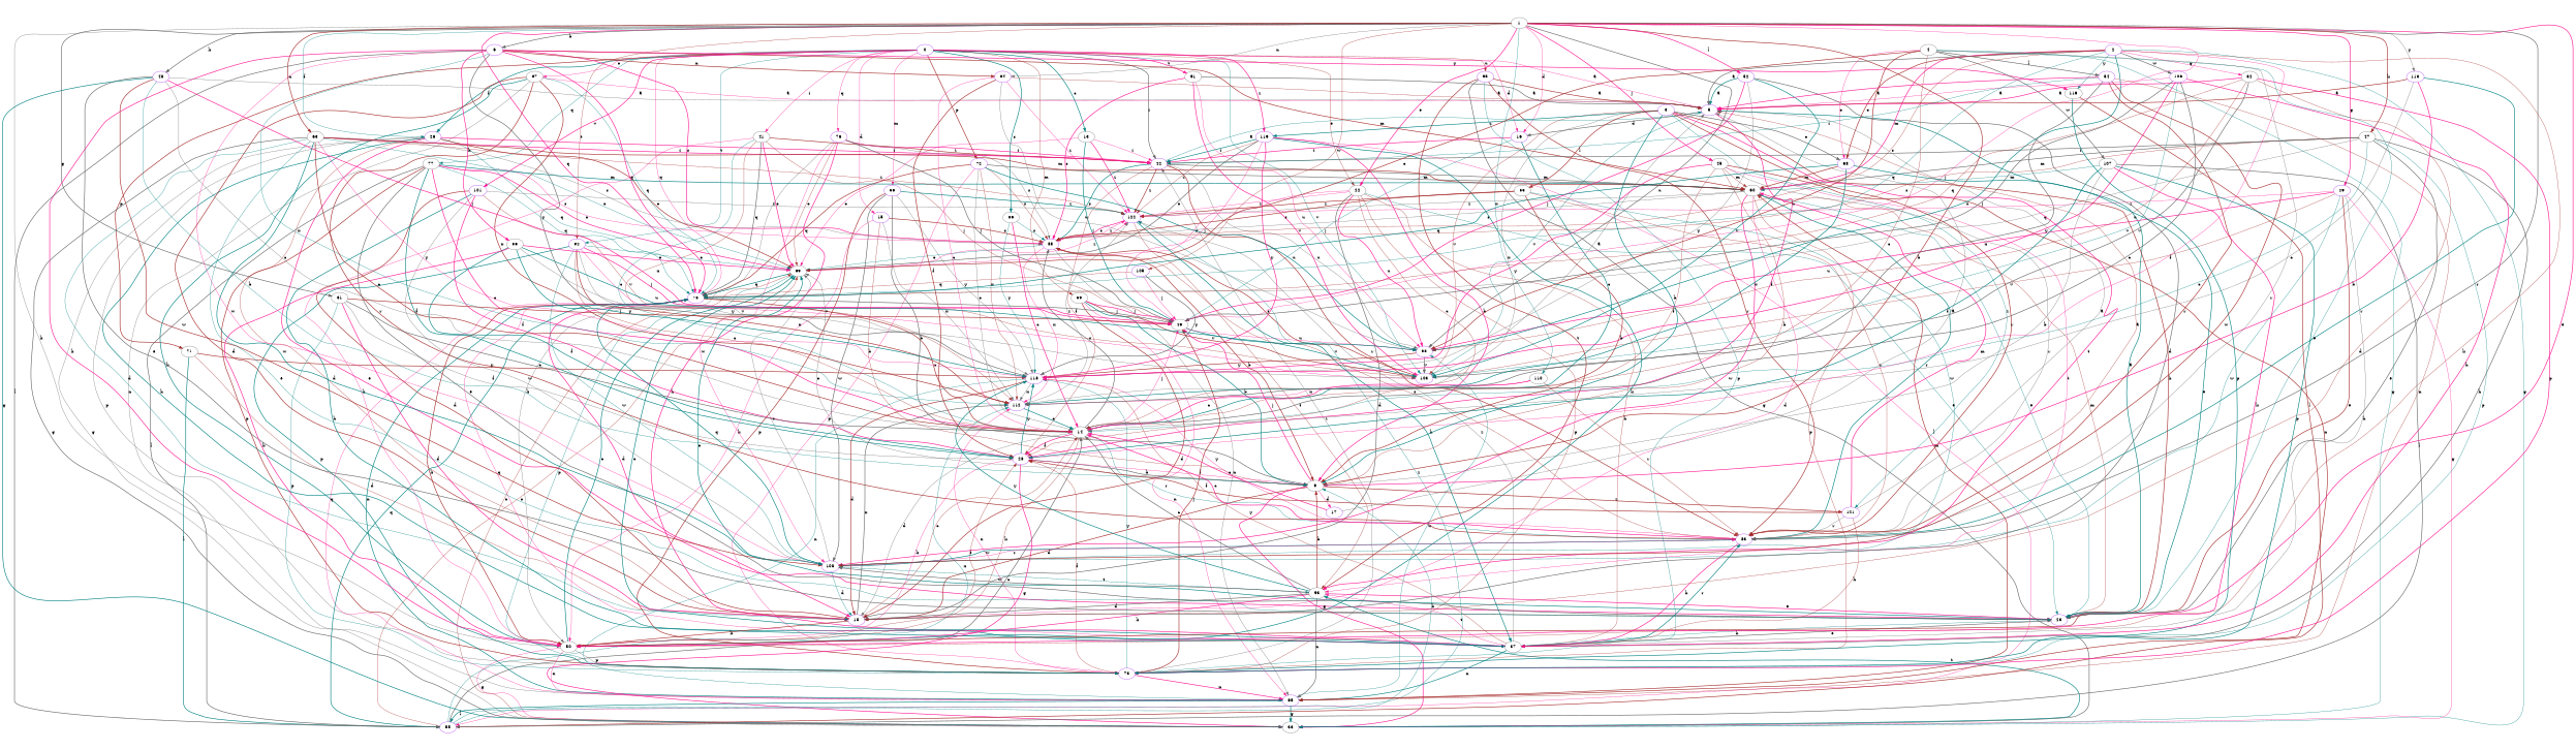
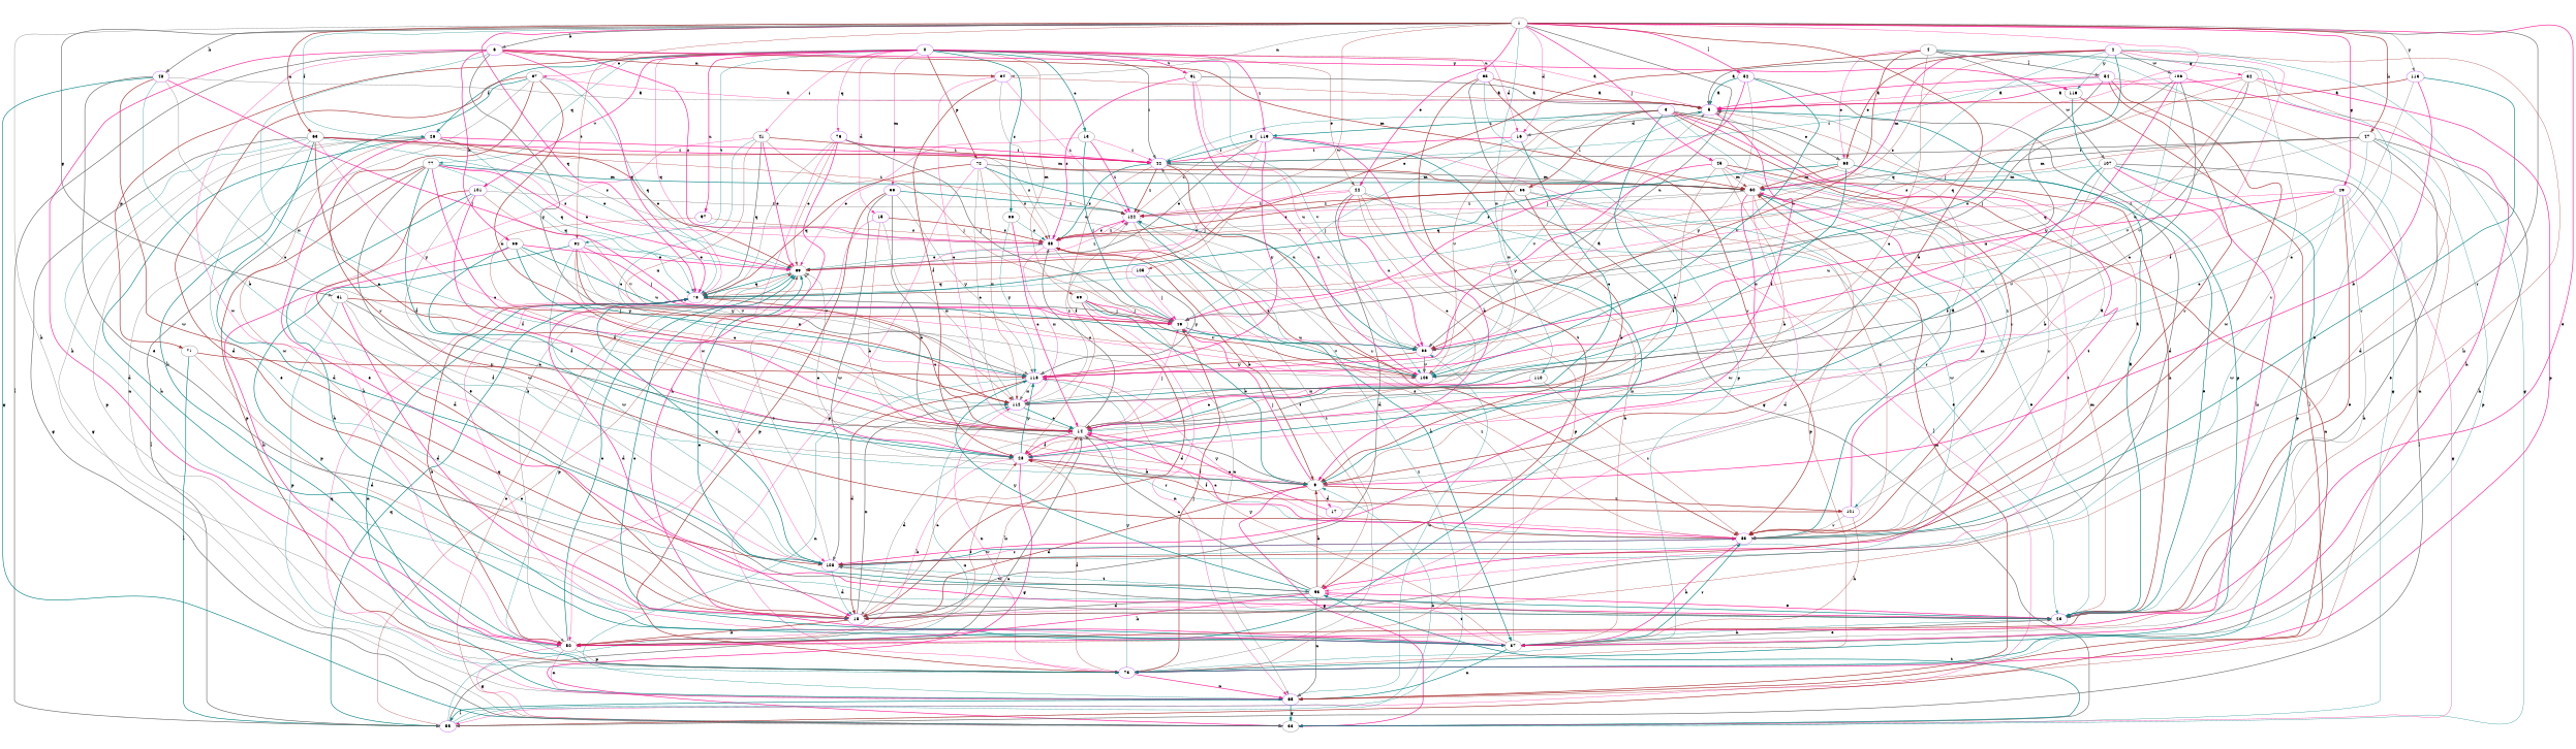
  strict digraph {
    node [color=purple]
    edge [color=deeppink style=bold]
    0
    5
    13 [color=gray40]
    15
    16
    22 [color=gray40]
    26
    41 [color=gray40]
    42
    56
    59 [color=gray40]
    67 [color=gray40]
    71 [color=gray40]
    72
    76
    77 [color=gray40]
    78
    86 [color=gray40]
    91 [color=gray40]
    92
    95
+   97
    101
    103
    119
    28
    46 [color=gray40]
    69 [color=gray40]
    122
    9 [color=gray40]
    50 [color=gray40]
    88
    112
    14 [color=gray40]
    23
    98
    18
    37 [color=gray40]
    73
    33 [color=gray40]
    83
    60 [color=gray40]
    108
    118
    65
    55
    93 [color=gray40]
    1 [color=gray40]
    6
    29
    31 [color=gray40]
    45 [color=gray40]
    47 [color=gray40]
    48
    52
    63 [color=gray40]
    64
    105
    110 [color=gray40]
    113
    116 [color=gray40]
    36 [color=gray40]
    121
    17
    2
    32 [color=gray40]
-   68
+   68 [color=gray40]
    106
    3
    53 [color=gray40]
    4 [color=gray40]
    54
    107 [color=gray40]
    0 -> 5 [label=a style=solid]
    0 -> 13 [color=teal label=c]
    0 -> 15 [label=d style=solid]
    0 -> 16 [label=d style=solid]
    0 -> 22 [color=brown label=e style=solid]
    0 -> 26 [color=teal label=f]
    0 -> 41 [label=i style=solid]
    0 -> 42 [color=gray40 label=i]
    0 -> 56 [label=m style=solid]
    0 -> 59 [color=brown label=m style=solid]
    0 -> 67 [label=o style=solid]
    0 -> 71 [color=brown label=p]
    0 -> 72 [color=brown label=p]
    0 -> 76 [label=q style=solid]
    0 -> 77 [color=teal label=q style=solid]
    0 -> 78 [label=q style=solid]
    0 -> 86 [color=teal label=s]
    0 -> 91 [label=t]
    0 -> 92 [color=teal label=t style=solid]
    0 -> 95 [color=brown label=u style=solid]
+   0 -> 97 [label=u]
    0 -> 101 [label=v]
    0 -> 103 [color=teal label=v style=solid]
    0 -> 119 [label=z]
    5 -> 16 [color=gray40 label=d]
    5 -> 103 [color=teal label=v style=solid]
    5 -> 28 [label=f]
    13 -> 42 [label=i style=solid]
    13 -> 46 [color=teal label=j]
    13 -> 69 [label=o style=solid]
    13 -> 122 [label=z]
    15 -> 9 [color=brown label=b style=solid]
    15 -> 50 [label=k style=solid]
    15 -> 88 [color=brown label=s]
    15 -> 112 [color=gray40 label=x style=solid]
    16 -> 42 [label=i]
    16 -> 46 [color=teal label=j style=solid]
    16 -> 14 [color=teal label=c]
    22 -> 69 [label=o style=solid]
    22 -> 122 [label=z style=solid]
    22 -> 14 [color=brown label=c style=solid]
    22 -> 23 [color=teal label=e style=solid]
    22 -> 98 [label=u]
    22 -> 18 [color=gray40 label=d]
    22 -> 37 [color=brown label=h style=solid]
    22 -> 73 [color=brown label=p style=solid]
    26 -> 42 [label=i]
    26 -> 78 [color=teal label=q style=solid]
    26 -> 69 [color=brown label=o]
    26 -> 23 [label=e]
    26 -> 18 [color=brown label=d style=solid]
    26 -> 37 [color=teal label=h]
    26 -> 73 [color=gray40 label=p style=solid]
    26 -> 33 [color=gray40 label=g style=solid]
    41 -> 42 [color=brown label=i]
    41 -> 78 [color=gray40 label=q]
    41 -> 46 [color=brown label=j style=solid]
    41 -> 69 [label=o]
    41 -> 50 [label=k style=solid]
    41 -> 112 [color=brown label=x style=solid]
    41 -> 14 [color=teal label=c style=solid]
    42 -> 5 [color=teal label=a style=solid]
    42 -> 28 [color=brown label=f style=solid]
    42 -> 122 [color=brown label=z]
    42 -> 88 [color=teal label=s]
    42 -> 98 [color=gray40 label=u style=solid]
    42 -> 83 [color=brown label=r]
    42 -> 60 [color=gray40 label=m]
    56 -> 122 [color=teal label=z]
    56 -> 9 [color=gray40 label=b]
    56 -> 73 [color=brown label=p]
    56 -> 108 [color=gray40 label=w]
    56 -> 118 [color=gray40 label=y style=solid]
    59 -> 103 [color=brown label=v]
    59 -> 46 [label=j]
    59 -> 9 [color=teal label=b]
    59 -> 18 [color=brown label=d]
    59 -> 65 [label=n style=solid]
    67 -> 5 [label=a style=solid]
    67 -> 78 [color=teal label=q style=solid]
    67 -> 50 [color=teal label=k]
    67 -> 112 [color=brown label=x]
    67 -> 18 [color=brown label=d]
    67 -> 83 [color=brown label=r]
    67 -> 65 [color=gray40 label=n style=solid]
    71 -> 18 [color=brown label=d style=solid]
    71 -> 118 [color=brown label=y]
    71 -> 55 [color=teal label=l]
    72 -> 78 [color=brown label=q]
    72 -> 88 [color=brown label=s style=solid]
    72 -> 112 [color=brown label=x style=solid]
    72 -> 14 [color=gray40 label=c style=solid]
    72 -> 98 [color=teal label=u]
    72 -> 73 [label=p style=solid]
    72 -> 60 [color=gray40 label=m]
    76 -> 42 [label=i]
    76 -> 46 [color=gray40 label=j]
    76 -> 69 [color=brown label=o style=solid]
    76 -> 50 [color=gray40 label=k style=solid]
    76 -> 88 [color=gray40 label=s style=solid]
    76 -> 37 [label=h]
    76 -> 108 [label=w style=solid]
    77 -> 78 [color=teal label=q style=solid]
    77 -> 28 [color=teal label=f]
    77 -> 69 [label=o]
    77 -> 88 [label=s style=solid]
    77 -> 14 [label=c]
    77 -> 23 [color=gray40 label=e]
    77 -> 73 [color=brown label=p]
    77 -> 60 [color=teal label=m]
    77 -> 55 [color=gray40 label=l]
    78 -> 46 [color=gray40 label=j]
    78 -> 50 [color=brown label=k]
    78 -> 14 [color=brown label=c]
    78 -> 18 [label=d]
    78 -> 65 [color=teal label=n]
    86 -> 88 [color=teal label=s style=solid]
    86 -> 14 [label=c]
    86 -> 118 [color=teal label=y style=solid]
    91 -> 5 [color=gray40 label=a]
    91 -> 103 [label=v]
    91 -> 88 [label=s]
    91 -> 98 [label=u style=solid]
    92 -> 103 [label=v style=solid]
    92 -> 46 [label=j]
    92 -> 69 [color=teal label=o style=solid]
    92 -> 112 [color=brown label=x]
    92 -> 14 [color=brown label=c style=solid]
    92 -> 73 [color=teal label=p]
    92 -> 108 [color=teal label=w style=solid]
    92 -> 118 [color=gray40 label=y style=solid]
    95 -> 5 [color=brown label=a]
    95 -> 73 [color=teal label=p style=solid]
    95 -> 33 [color=gray40 label=g]
    95 -> 83 [color=brown label=r]
    95 -> 93 [color=brown label=t]
+   97 -> 28 [color=brown label=f style=solid]
+   97 -> 88 [color=brown label=s style=solid]
    101 -> 103 [color=brown label=v style=solid]
    101 -> 28 [label=f]
    101 -> 122 [color=gray40 label=z style=solid]
    101 -> 18 [color=brown label=d]
    101 -> 37 [color=teal label=h]
    101 -> 108 [color=gray40 label=w style=solid]
    103 -> 5 [color=gray40 label=a style=solid]
    103 -> 88 [color=brown label=s]
    119 -> 42 [color=teal label=i]
    119 -> 46 [label=j style=solid]
    119 -> 69 [color=gray40 label=o]
    119 -> 122 [color=brown label=z style=solid]
    119 -> 9 [label=b]
    119 -> 50 [color=teal label=k]
    119 -> 118 [label=y]
    119 -> 55 [label=l style=solid]
    28 -> 9 [color=gray40 label=b]
    28 -> 50 [label=k style=solid]
    28 -> 33 [label=g]
    28 -> 118 [color=teal label=y]
    46 -> 103 [color=teal label=v]
    46 -> 98 [label=u style=solid]
    69 -> 78 [color=teal label=q]
    69 -> 122 [label=z style=solid]
    69 -> 73 [color=teal label=p style=solid]
    122 -> 88 [label=s]
    122 -> 37 [color=teal label=h]
    122 -> 93 [color=brown label=t style=solid]
    9 -> 28 [label=f style=solid]
    9 -> 46 [label=j]
    9 -> 69 [color=gray40 label=o style=solid]
    9 -> 18 [color=brown label=d]
    9 -> 33 [label=g]
    9 -> 121 [color=brown label=z]
    9 -> 17 [label=d style=solid]
    50 -> 28 [color=brown label=f style=solid]
    50 -> 69 [color=teal label=o]
    50 -> 73 [color=gray40 label=p style=solid]
    50 -> 33 [label=g style=solid]
    50 -> 65 [label=n style=solid]
    88 -> 69 [color=teal label=o style=solid]
    88 -> 122 [label=z style=solid]
    88 -> 9 [color=brown label=b]
    88 -> 112 [label=x style=solid]
    88 -> 65 [color=gray40 label=n style=solid]
    112 -> 122 [color=gray40 label=z style=solid]
    112 -> 14 [color=teal label=c]
    14 -> 28 [label=f]
    14 -> 46 [label=j style=solid]
    14 -> 50 [color=brown label=k style=solid]
    14 -> 88 [color=gray40 label=s]
    14 -> 18 [color=gray40 label=d style=solid]
    14 -> 83 [color=teal label=r style=solid]
    23 -> 5 [color=teal label=a]
    23 -> 69 [color=teal label=o]
    23 -> 37 [color=teal label=h style=solid]
    23 -> 60 [color=brown label=m style=solid]
    98 -> 103 [color=gray40 label=v]
    98 -> 118 [color=brown label=y]
    18 -> 50 [color=brown label=k]
    18 -> 112 [color=gray40 label=x]
    18 -> 14 [color=brown label=c style=solid]
    37 -> 78 [label=q style=solid]
    37 -> 69 [color=teal label=o]
    37 -> 122 [color=gray40 label=z style=solid]
    37 -> 23 [color=gray40 label=e]
    37 -> 83 [color=teal label=r]
    37 -> 118 [color=brown label=y style=solid]
    37 -> 65 [color=teal label=n]
    37 -> 93 [label=t style=solid]
    73 -> 42 [color=gray40 label=i style=solid]
    73 -> 28 [color=brown label=f style=solid]
    73 -> 46 [color=brown label=j]
    73 -> 112 [label=x style=solid]
    73 -> 118 [color=teal label=y style=solid]
    73 -> 65 [label=n]
    33 -> 69 [color=brown label=o style=solid]
    33 -> 93 [color=teal label=t]
    83 -> 5 [color=brown label=a style=solid]
    83 -> 88 [color=brown label=s style=solid]
    83 -> 14 [label=c]
    83 -> 37 [label=h]
    83 -> 108 [color=teal label=w]
    83 -> 118 [label=y style=solid]
    60 -> 122 [color=gray40 label=z style=solid]
    60 -> 88 [color=gray40 label=s style=solid]
    60 -> 23 [color=teal label=e style=solid]
    60 -> 18 [label=d style=solid]
    60 -> 73 [color=brown label=p style=solid]
    60 -> 83 [color=teal label=r]
    60 -> 108 [label=w]
    108 -> 78 [color=teal label=q]
    108 -> 69 [color=gray40 label=o style=solid]
    108 -> 18 [color=teal label=d style=solid]
    108 -> 83 [label=r style=solid]
    108 -> 93 [color=teal label=t style=solid]
    118 -> 112 [color=gray40 label=x style=solid]
    118 -> 18 [color=brown label=d]
    118 -> 65 [color=teal label=n style=solid]
    65 -> 78 [label=q style=solid]
    65 -> 98 [color=teal label=u style=solid]
    65 -> 33 [color=teal label=g]
    65 -> 60 [color=brown label=m]
    65 -> 55 [color=teal label=l]
    55 -> 78 [color=teal label=q]
    55 -> 69 [color=brown label=o style=solid]
    55 -> 122 [color=teal label=z style=solid]
    55 -> 9 [color=teal label=b style=solid]
    55 -> 112 [color=teal label=x style=solid]
    55 -> 14 [color=gray40 label=c]
    93 -> 9 [color=brown label=b]
    93 -> 50 [label=k]
    93 -> 14 [color=gray40 label=c]
    93 -> 23 [label=e]
    93 -> 18 [color=gray40 label=d]
    93 -> 108 [color=gray40 label=w]
    93 -> 118 [color=teal label=y]
    93 -> 65 [color=gray40 label=n]
    1 -> 16 [label=d style=solid]
    1 -> 22 [label=e]
    1 -> 26 [color=teal label=f style=solid]
    1 -> 78 [label=q]
    1 -> 92 [color=brown label=t style=solid]
    1 -> 46 [label=j style=solid]
    1 -> 9 [color=brown label=b]
    1 -> 50 [color=gray40 label=k style=solid]
    1 -> 23 [label=e]
    1 -> 98 [color=gray40 label=u]
    1 -> 83 [color=gray40 label=r]
    1 -> 6 [color=gray40 label=b]
    1 -> 29 [label=g]
    1 -> 31 [color=gray40 label=g]
    1 -> 45 [label=j]
    1 -> 47 [color=brown label=k]
    1 -> 48 [color=gray40 label=k]
    1 -> 52 [label=l]
    1 -> 63 [color=brown label=n]
    1 -> 64 [color=gray40 label=n style=solid]
    1 -> 105 [color=brown label=w style=solid]
    1 -> 110 [color=teal label=x style=solid]
    1 -> 113 [color=gray40 label=y style=solid]
    6 -> 78 [label=q]
    6 -> 50 [label=k]
    6 -> 88 [label=s]
    6 -> 112 [color=teal label=x style=solid]
    6 -> 60 [color=brown label=m]
    6 -> 108 [label=w style=solid]
    6 -> 118 [color=gray40 label=y]
    6 -> 55 [color=gray40 label=l]
    6 -> 64 [color=brown label=n]
    6 -> 116 [label=y]
    6 -> 36 [label=h]
    29 -> 103 [color=brown label=v style=solid]
    29 -> 122 [label=z style=solid]
    29 -> 23 [color=brown label=e]
    29 -> 98 [label=u]
    29 -> 37 [color=gray40 label=h style=solid]
    29 -> 33 [label=g style=solid]
    29 -> 108 [color=teal label=w style=solid]
    31 -> 28 [color=gray40 label=f style=solid]
    31 -> 46 [color=brown label=j]
    31 -> 14 [color=gray40 label=c]
    31 -> 18 [label=d]
    31 -> 73 [color=teal label=p style=solid]
    45 -> 28 [color=brown label=f style=solid]
    45 -> 9 [color=brown label=b style=solid]
    45 -> 83 [color=gray40 label=r style=solid]
    45 -> 60 [color=brown label=m style=solid]
    45 -> 118 [label=y]
    45 -> 65 [color=brown label=n]
    45 -> 93 [label=t style=solid]
    47 -> 42 [color=gray40 label=i]
    47 -> 78 [color=gray40 label=q style=solid]
    47 -> 88 [color=brown label=s style=solid]
    47 -> 14 [color=teal label=c style=solid]
    47 -> 23 [color=gray40 label=e]
    47 -> 37 [color=gray40 label=h]
    47 -> 73 [color=teal label=p style=solid]
    47 -> 60 [color=gray40 label=m]
    48 -> 5 [color=gray40 label=a style=solid]
    48 -> 46 [label=j]
    48 -> 9 [color=teal label=b style=solid]
    48 -> 14 [color=gray40 label=c style=solid]
    48 -> 23 [color=gray40 label=e]
    48 -> 33 [color=teal label=g]
    48 -> 108 [color=brown label=w]
    52 -> 5 [color=teal label=a]
    52 -> 103 [color=teal label=v]
    52 -> 46 [label=j]
    52 -> 18 [color=gray40 label=d]
    52 -> 118 [color=gray40 label=y style=solid]
    63 -> 42 [label=i]
    63 -> 69 [color=teal label=o style=solid]
    63 -> 122 [color=brown label=z style=solid]
    63 -> 88 [color=gray40 label=s style=solid]
    63 -> 14 [color=brown label=c]
    63 -> 23 [color=teal label=e style=solid]
    63 -> 18 [color=teal label=d style=solid]
    63 -> 33 [color=gray40 label=g]
    63 -> 60 [color=brown label=m]
    63 -> 108 [color=teal label=w]
    63 -> 118 [label=y style=solid]
    64 -> 5 [color=brown label=a style=solid]
    64 -> 28 [color=brown label=f]
    64 -> 122 [label=z style=solid]
    64 -> 14 [label=c style=solid]
    64 -> 98 [color=gray40 label=u style=solid]
    105 -> 78 [color=brown label=q style=solid]
    105 -> 46 [label=j style=solid]
    105 -> 118 [color=gray40 label=y]
    110 -> 112 [label=x style=solid]
    110 -> 14 [label=c]
    110 -> 83 [color=brown label=r style=solid]
    113 -> 5 [color=brown label=a]
    113 -> 9 [label=b]
    113 -> 14 [color=gray40 label=c style=solid]
    113 -> 83 [color=teal label=r]
    116 -> 73 [color=teal label=p]
    116 -> 55 [color=brown label=l]
    36 -> 103 [color=gray40 label=v style=solid]
    36 -> 28 [color=teal label=f]
    36 -> 69 [label=o]
    36 -> 50 [label=k]
    36 -> 98 [color=teal label=u]
    36 -> 118 [color=teal label=y]
    121 -> 5 [color=gray40 label=a style=solid]
    121 -> 28 [color=brown label=f]
    121 -> 37 [color=brown label=h style=solid]
    121 -> 83 [color=gray40 label=r style=solid]
    121 -> 60 [label=m]
    17 -> 5 [color=gray40 label=a style=solid]
    17 -> 14 [label=c]
    2 -> 5 [color=gray40 label=a]
    2 -> 78 [color=teal label=q style=solid]
    2 -> 28 [label=f style=solid]
    2 -> 50 [color=brown label=k style=solid]
    2 -> 88 [color=brown label=s style=solid]
    2 -> 98 [color=teal label=u]
    2 -> 33 [color=teal label=g style=solid]
    2 -> 60 [label=m]
    2 -> 116 [color=teal label=y style=solid]
    2 -> 32 [label=g style=solid]
    2 -> 68 [color=brown label=o]
    2 -> 106 [color=gray40 label=w]
    32 -> 5 [label=a]
    32 -> 78 [color=brown label=q style=solid]
    32 -> 103 [color=gray40 label=v]
    32 -> 98 [color=brown label=u style=solid]
    32 -> 18 [color=brown label=d style=solid]
    32 -> 73 [label=p]
    68 -> 78 [color=teal label=q]
    68 -> 112 [color=teal label=x]
    68 -> 23 [color=teal label=e]
    68 -> 60 [color=brown label=m]
    106 -> 5 [label=a style=solid]
    106 -> 103 [color=teal label=v style=solid]
    106 -> 46 [color=gray40 label=j]
    106 -> 14 [color=gray40 label=c]
    106 -> 37 [label=h]
    106 -> 118 [label=y]
    3 -> 103 [color=brown label=v style=solid]
    3 -> 119 [color=teal label=z]
    3 -> 9 [color=teal label=b]
    3 -> 50 [color=brown label=k]
    3 -> 112 [color=gray40 label=x style=solid]
    3 -> 83 [color=brown label=r]
    3 -> 93 [label=t]
    3 -> 121 [color=teal label=z style=solid]
    3 -> 68 [color=gray40 label=o]
    3 -> 53 [color=brown label=l]
    53 -> 122 [color=brown label=z]
    53 -> 9 [color=brown label=b]
    53 -> 88 [color=brown label=s]
    53 -> 83 [color=brown label=r style=solid]
    53 -> 108 [color=teal label=w style=solid]
    4 -> 69 [color=brown label=o]
    4 -> 14 [color=brown label=c style=solid]
    4 -> 23 [color=teal label=e style=solid]
    4 -> 98 [color=brown label=u]
    4 -> 33 [color=teal label=g style=solid]
    4 -> 83 [color=gray40 label=r style=solid]
    4 -> 68 [label=o style=solid]
    4 -> 54 [color=gray40 label=l]
    4 -> 107 [color=gray40 label=w]
    54 -> 5 [label=a]
    54 -> 42 [color=teal label=i style=solid]
    54 -> 112 [color=gray40 label=x]
    54 -> 83 [color=brown label=r]
    54 -> 108 [color=brown label=w]
    54 -> 65 [color=brown label=n style=solid]
    107 -> 28 [color=teal label=f]
    107 -> 9 [color=gray40 label=b style=solid]
    107 -> 50 [label=k]
    107 -> 73 [color=teal label=p]
    107 -> 60 [color=teal label=m style=solid]
    107 -> 55 [color=gray40 label=l]
  }
